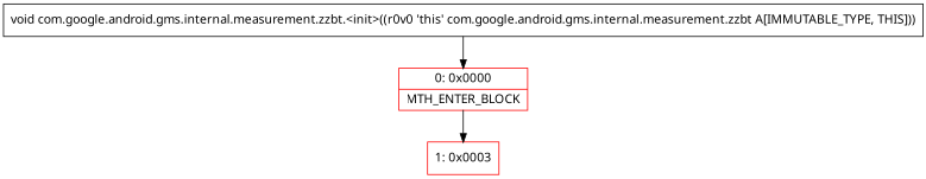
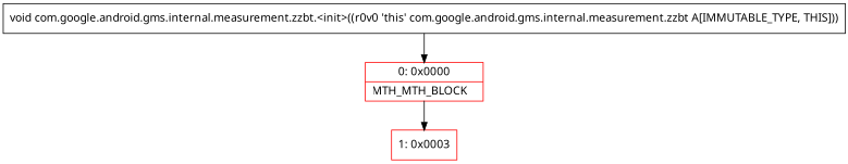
  digraph {
    fontname="Noto Sans"
    node [color=red shape=record fontname="Noto Sans"]
    edge [fontname="Noto Sans"]
-   n1 [label="{0\:\ 0x0000|MTH_ENTER_BLOCK\l}"]
+   n1 [label="{0\:\ 0x0000|MTH_MTH_BLOCK\l}"]
    n2 [label="{1\:\ 0x0003}"]
    n3 [label="{void com.google.android.gms.internal.measurement.zzbt.\<init\>((r0v0 'this' com.google.android.gms.internal.measurement.zzbt A[IMMUTABLE_TYPE, THIS])) }" color=""]
    subgraph cluster_1 {
      label="R(0)"
    }
    n1 -> n2
    n3 -> n1
  }
